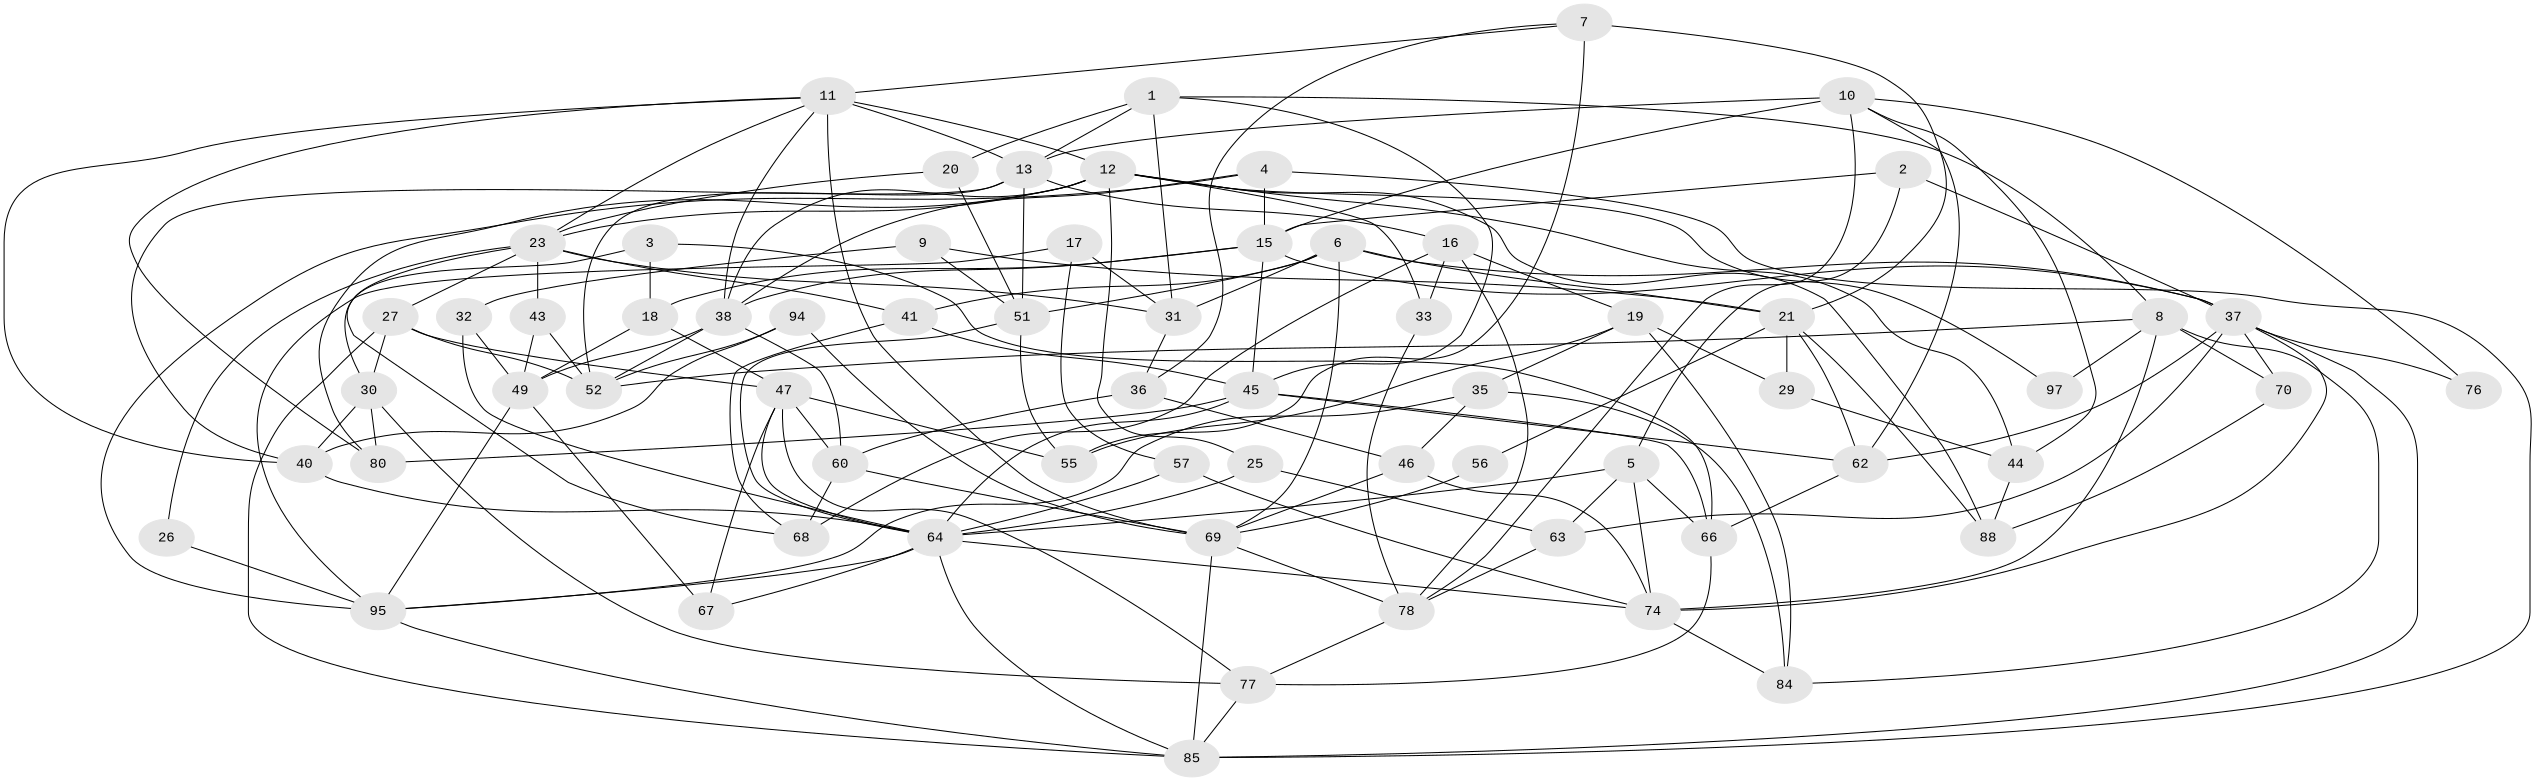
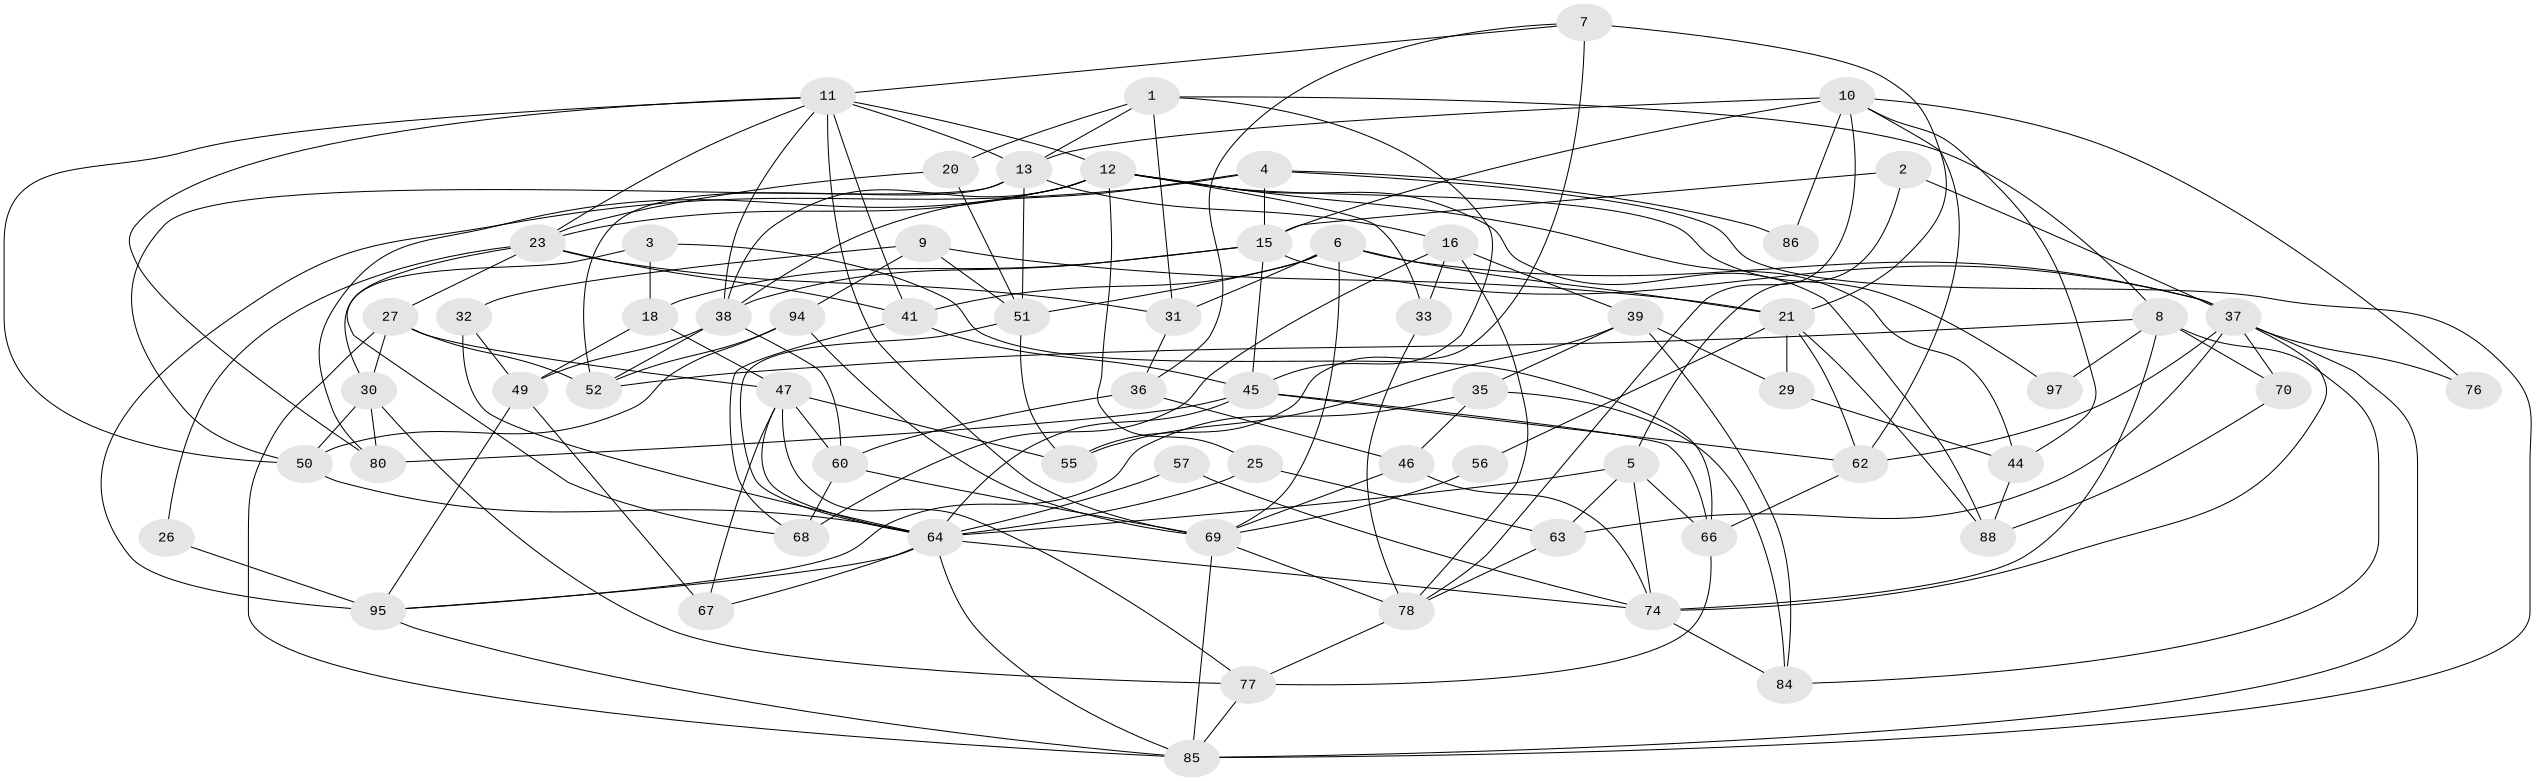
  graph {
    fontname="Liberation Mono"
    node [color=gray90 fontname="Liberation Mono" style=filled]
    edge [fontname="Liberation Mono"]
    1 [super="+92"]
    8 [super="+28"]
    13 [super="+22"]
    20
    31 [super="+34"]
    45 [super="+95"]
    74
    52 [super="+100"]
    70
    84
    97
    51 [super="+90"]
-   40 [super="+104"]
+   40 [super="+104" label=50]
    16
    23 [super="+39"]
    36
    66
    64 [super="+103"]
    62
    80
    5 [super="+98"]
    63 [super="+78"]
    2
    15 [super="+91"]
    37 [super="+93"]
    18 [super="+24"]
    38 [super="+53"]
    85
    76
    47 [super="+54"]
    49 [super="+72"]
    3
    30 [super="+81"]
    77
    4 [super="+59"]
    n36 [label=95 super="+99"]
+   86
    60 [super="+105"]
    n39 [label=78 super="+75"]
    67
    6 [super="+79"]
    21 [super="+58"]
    41
    69 [super="+83"]
    88 [super="+102"]
    29
    56
    68 [super="+87"]
    55 [super="+73"]
    7 [super="+61"]
    11 [super="+50"]
    12 [super="+82"]
    46 [super="+101"]
    n54 [label=94 super="+89"]
    9
    32
    10 [super="+96"]
    44
    25
    33
    26
    27 [super="+94"]
-   43 [super="+48"]
-   19 [super="+42"]
+   19 [super="+42" label=39]
    35
-   17
    57
    1 -- 8
    1 -- 13
    1 -- 20
    1 -- 31
    1 -- 45
    8 -- 74
    8 -- 52
    8 -- 70
    8 -- 84
    8 -- 97
    13 -- 52
    13 -- 51
    13 -- 40
    13 -- 16
    20 -- 51
    20 -- 23
    31 -- 36
    45 -- 66
    45 -- 64
    45 -- 62
    45 -- 80
    74 -- 84
    70 -- 88
    51 -- 64
    51 -- 55
    40 -- 64
    16 -- n39
    16 -- 68
    16 -- 33
    16 -- 19
    23 -- 31
    23 -- 41
    23 -- 68
    23 -- 26
    23 -- 27
-   23 -- 43 [weight=2]
    36 -- 60
    36 -- 46
    66 -- 77
    64 -- 74
    64 -- 85
    64 -- n36
    64 -- 67
    62 -- 66
    5 -- 74
    5 -- 66
    5 -- 64
    5 -- 63
    63 -- n39
    2 -- 5
    2 -- 15
    2 -- 37
    15 -- 45
    15 -- 37
    15 -- 18
    15 -- 38
    37 -- 74
    37 -- 70
    37 -- 62
    37 -- 63
    37 -- 85
    37 -- 76
    18 -- 47
    18 -- 49
    38 -- 52
    38 -- 49
    38 -- 60
    47 -- 64
    47 -- 77
    47 -- 60
    47 -- 67
    47 -- 55
    49 -- n36
    49 -- 67
    3 -- 66
    3 -- 18
    3 -- 30
    30 -- 40
    30 -- 80
    30 -- 77
    77 -- 85
    4 -- 15
    4 -- 38
    4 -- 85
    4 -- n36
+   4 -- 86
    n36 -- 85
    60 -- 69
    60 -- 68
    n39 -- 77
    6 -- 31
    6 -- 51
    6 -- 37
    6 -- 21
    6 -- 41
    6 -- 69
    21 -- 62
    21 -- 88
    21 -- 29
    21 -- 56
    41 -- 45
    41 -- 68
    69 -- 85
    69 -- n39
    29 -- 44
    56 -- 69
    7 -- 36
    7 -- 21
    7 -- 55 [weight=2]
    7 -- 11
    11 -- 13
    11 -- 40
    11 -- 23
    11 -- 80
    11 -- 38
+   11 -- 41
    11 -- 69
    11 -- 12
    12 -- 97
    12 -- 23 [weight=2]
    12 -- 80
    12 -- 38
    12 -- 88
    12 -- 44
    12 -- 25
    12 -- 33
    46 -- 74
    46 -- 69
    n54 -- 52
    n54 -- 40
    n54 -- 69
    9 -- 51
    9 -- 21
+   9 -- n54
    9 -- 32
    32 -- 64
    32 -- 49
    10 -- 13
    10 -- 62
    10 -- 15
    10 -- 76
+   10 -- 86
    10 -- n39
    10 -- 44
    44 -- 88
    25 -- 64
    25 -- 63
    33 -- n39
    26 -- n36
    27 -- 52
    27 -- 85
    27 -- 47
    27 -- 30
-   43 -- 52
-   43 -- 49
    19 -- 84
    19 -- 29
    19 -- 55
    19 -- 35
    35 -- 84
    35 -- n36
    35 -- 46
-   17 -- 31
-   17 -- n36
-   17 -- 57
    57 -- 74
    57 -- 64
  }
